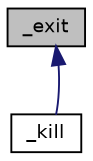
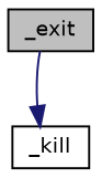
  digraph {
    rankdir=TB
    node [color=black fontname=Helvetica fontsize=10 shape=record style=filled]
    n1 [fillcolor=grey75 fontcolor=black height=0.2 label=_exit width=0.4]
    n2 [fillcolor=white height=0.2 label=_kill width=0.4]
-   n2 -> n1 [color=midnightblue fontname=Helvetica fontsize=10 labelfontname=Helvetica labelfontsize=10 style=solid]
+   n1 -> n2 [color=midnightblue fontname=Helvetica fontsize=10 labelfontname=Helvetica labelfontsize=10 style=solid]
  }
